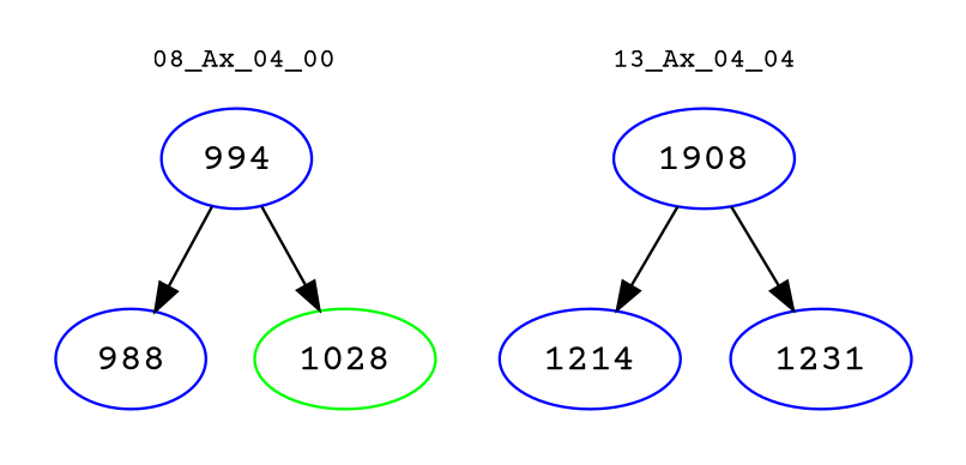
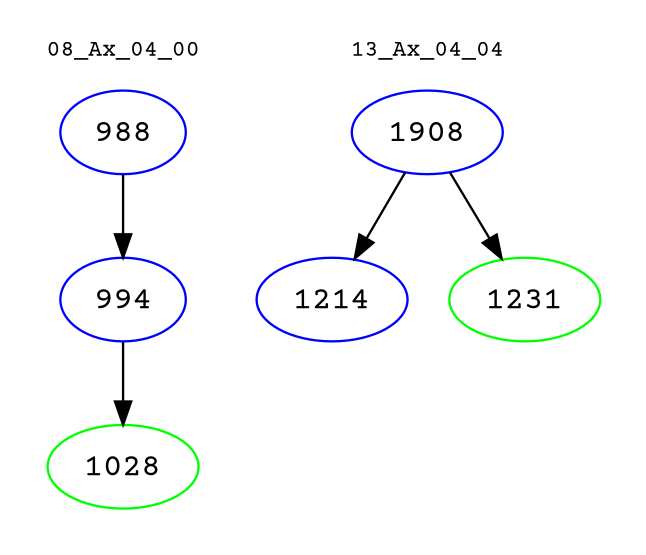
  digraph {
    fontname="Courier Prime"
    node [color=blue fontname="Courier Prime"]
    edge [color=black fontname="Courier Prime"]
    n1 [label=994]
    n2 [label=988]
    n3 [color=green label=1028]
    n4 [label=1908]
    n5 [label=1214]
-   n6 [label=1231]
+   n6 [color=green label=1231]
    subgraph cluster_1 {
      color=white
      fontsize=10
      label="08_Ax_04_00"
      n1
      n2
      n3
    }
    subgraph cluster_2 {
      color=white
      fontsize=10
      label="13_Ax_04_04"
      n4
      n5
      n6
    }
-   n1 -> n2
+   n2 -> n1
    n1 -> n3
    n4 -> n5
    n4 -> n6
  }
